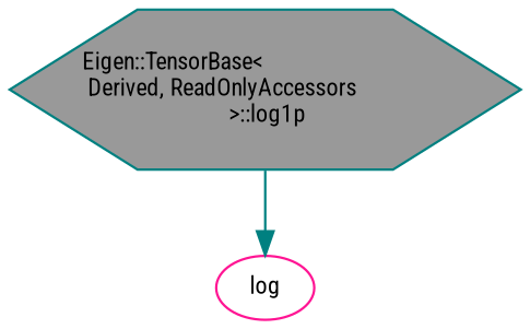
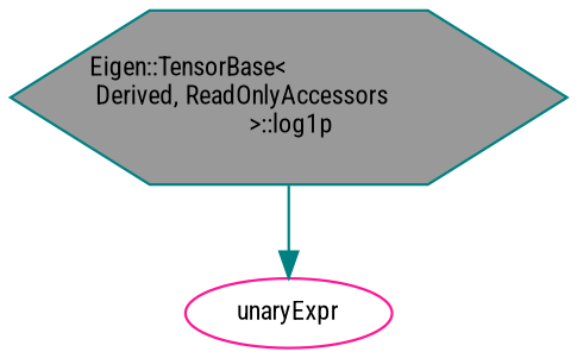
  digraph {
    rankdir=TB
    fontname="Roboto Condensed"
    node [fontname="Roboto Condensed" fontsize=10 style=filled]
    n1 [color=teal fillcolor=grey60 fontcolor=black height=0.2 label="Eigen::TensorBase\<\l Derived, ReadOnlyAccessors\l \>::log1p" shape=hexagon width=0.4]
-   n2 [color=deeppink fillcolor=white height=0.2 label=log shape=ellipse width=0.4]
+   n2 [color=deeppink fillcolor=white height=0.2 label=unaryExpr shape=ellipse width=0.4]
    n1 -> n2 [color=teal fontname="Roboto Condensed" fontsize=10 labelfontname=Helvetica labelfontsize=10 style=solid]
  }
